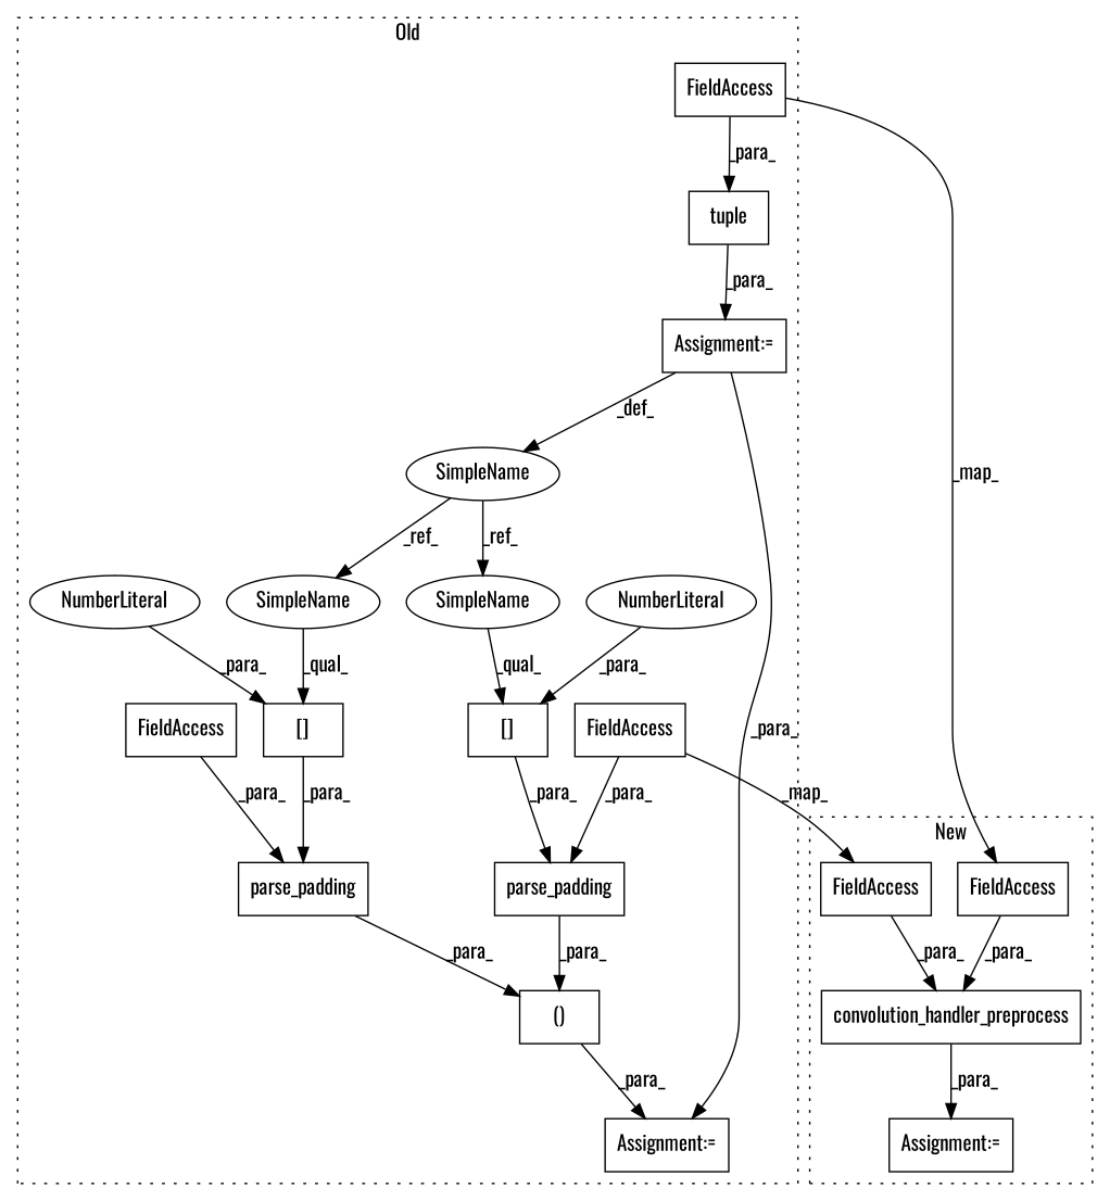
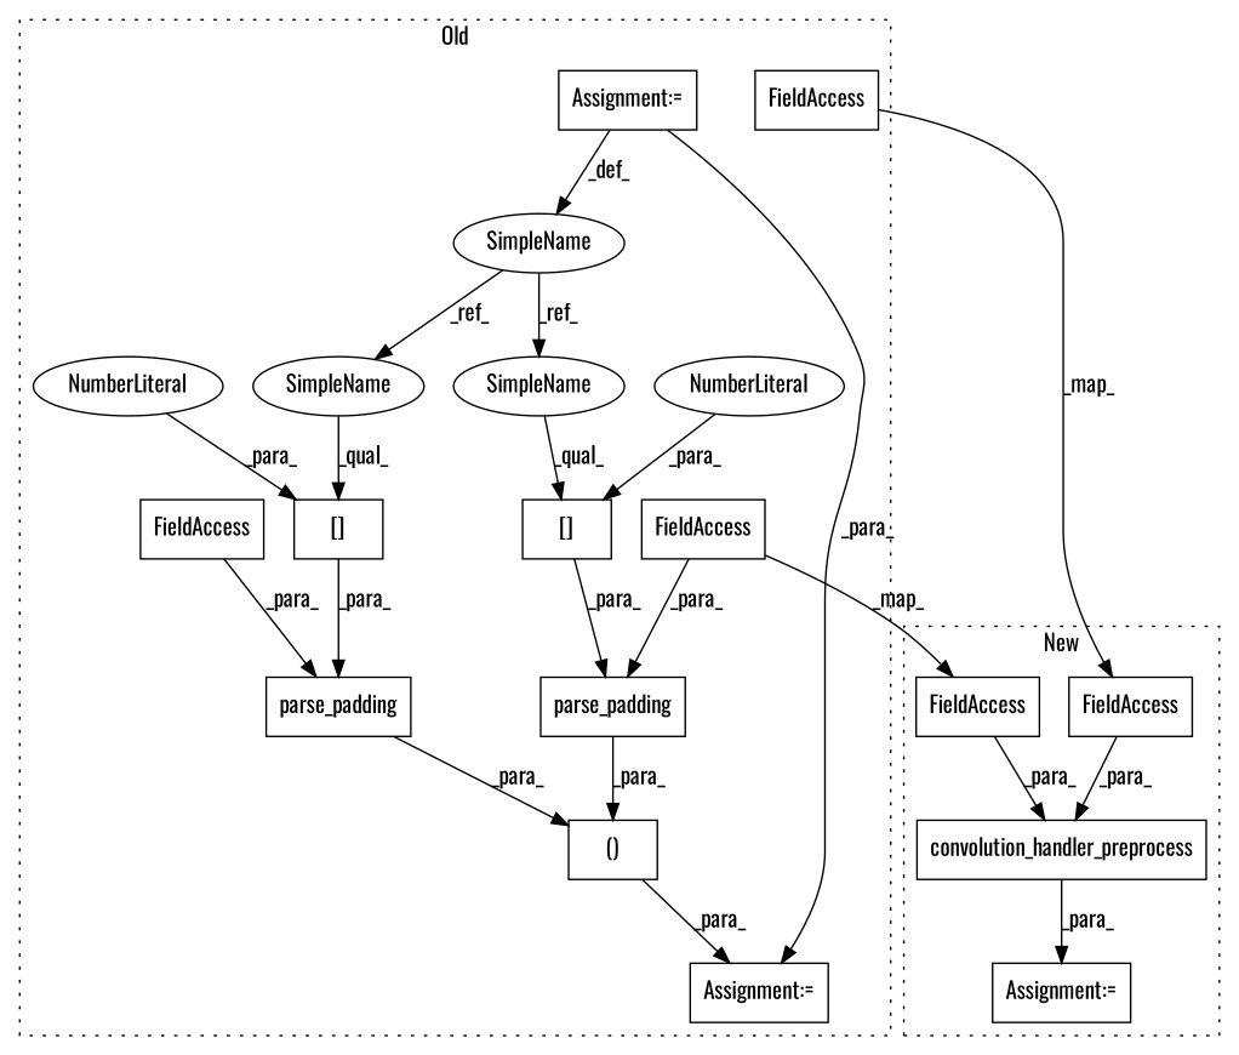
  digraph {
    fontname=Oswald
    node [a=22 l="6,1" shape=box fontname=Oswald]
    edge [fontname=Oswald]
    n1 [a=32 l="14,1" label=parse_padding s="1918,1955"]
-   n2 [a=32 label=tuple s="1795,1815"]
    n3 [a=106 l=89 label="()" s=1867]
    n4 [a=2 label="[]" s="1945,1952"]
    n5 [a=32 l="14,1" label=parse_padding s="1867,1904"]
    n6 [a=2 label="[]" s="1894,1901"]
    n7 [a=34 l=1 label=NumberLiteral s=1900 shape=ellipse]
    n8 [a=34 l=1 label=NumberLiteral s=1951 shape=ellipse]
    n9 [l=12 label=FieldAccess s=1881]
    n10 [a=42 l=5 label=SimpleName s=1789 shape=ellipse]
    n11 [a=7 l=6 label="Assignment:=" s=1861]
    n12 [a=7 l=1 label="Assignment:=" s=1794]
    n13 [l=14 label=FieldAccess s=1801]
    n14 [l=12 label=FieldAccess s=1932]
    n15 [a=42 l=5 label=SimpleName s=1894 shape=ellipse]
    n16 [a=42 l=5 label=SimpleName s=1945 shape=ellipse]
    n17 [a=32 l="31,1" label=convolution_handler_preprocess s="5642,5741"]
    n18 [a=7 l=2 label="Assignment:=" s=5640]
    n19 [l=14 label=FieldAccess s=5675]
    n20 [l=12 label=FieldAccess s=5690]
    subgraph cluster_1 {
      label=Old
      style=dotted
      n1
-     n2
      n3
      n4
      n5
      n6
      n7
      n8
      n9
      n10
      n11
      n12
      n13
      n14
      n15
      n16
    }
    subgraph cluster_2 {
      label=New
      style=dotted
      n17
      n18
      n19
      n20
    }
    n1 -> n3 [label=_para_]
-   n2 -> n12 [label=_para_]
    n3 -> n11 [label=_para_]
    n4 -> n1 [label=_para_]
    n5 -> n3 [label=_para_]
    n6 -> n5 [label=_para_]
    n7 -> n6 [label=_para_]
    n8 -> n4 [label=_para_]
    n9 -> n5 [label=_para_]
    n10 -> n15 [label=_ref_]
    n10 -> n16 [label=_ref_]
    n12 -> n10 [label=_def_]
    n12 -> n11 [label=_para_]
-   n13 -> n2 [label=_para_]
    n13 -> n19 [label=_map_]
    n14 -> n1 [label=_para_]
    n14 -> n20 [label=_map_]
    n15 -> n6 [label=_qual_]
    n16 -> n4 [label=_qual_]
    n17 -> n18 [label=_para_]
    n19 -> n17 [label=_para_]
    n20 -> n17 [label=_para_]
  }
